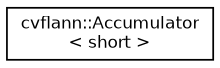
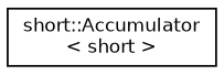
  digraph {
    rankdir=LR
-   n1 [color=black fillcolor=white fontname=Helvetica fontsize=10 height=0.2 label="cvflann::Accumulator\l\< short \>" shape=record style=filled width=0.4]
+   n1 [color=black fillcolor=white fontname=Helvetica fontsize=10 height=0.2 label="short::Accumulator\l\< short \>" shape=record style=filled width=0.4]
  }
